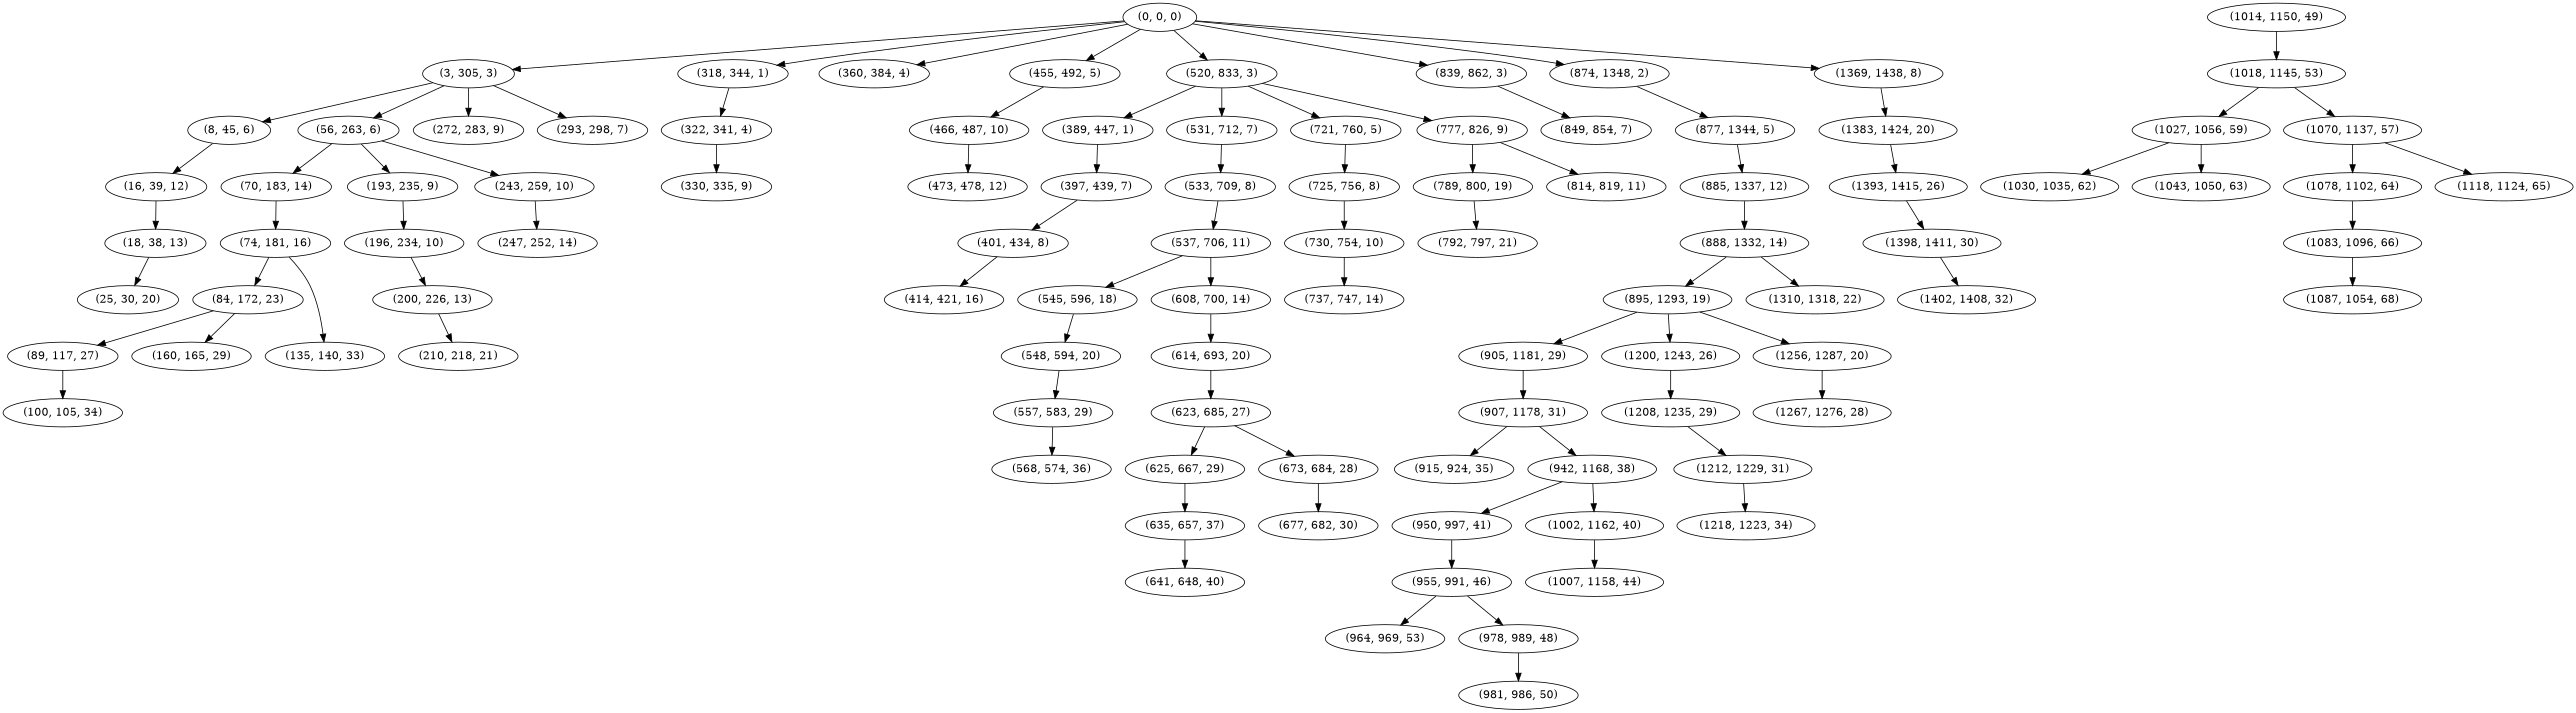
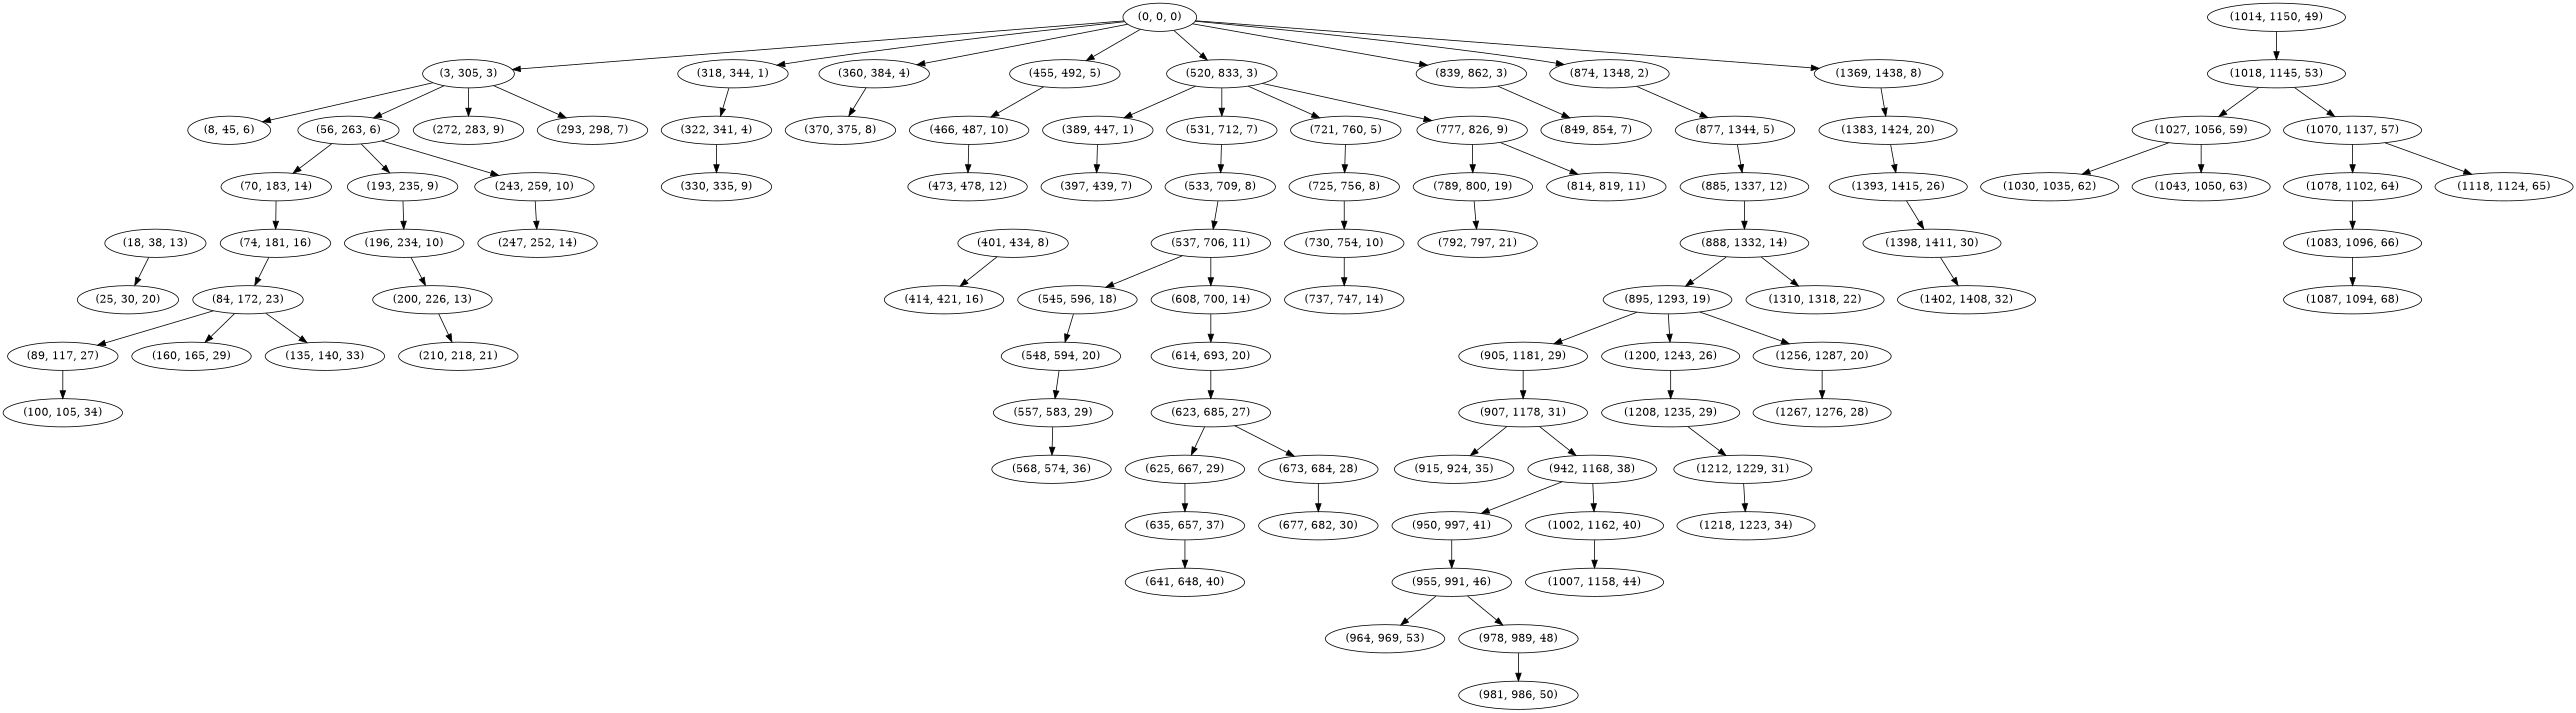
  digraph {
    "(0, 0, 0)"
    "(3, 305, 3)"
    "(318, 344, 1)"
    "(360, 384, 4)"
    "(455, 492, 5)"
    "(520, 833, 3)"
    "(839, 862, 3)"
    "(874, 1348, 2)"
    "(1369, 1438, 8)"
    "(8, 45, 6)"
    "(56, 263, 6)"
    "(272, 283, 9)"
    "(293, 298, 7)"
    "(322, 341, 4)"
+   "(370, 375, 8)"
    "(389, 447, 1)"
    "(397, 439, 7)"
    "(466, 487, 10)"
    "(531, 712, 7)"
    "(721, 760, 5)"
    "(777, 826, 9)"
    "(849, 854, 7)"
    "(877, 1344, 5)"
    "(1383, 1424, 20)"
-   "(16, 39, 12)"
    "(70, 183, 14)"
    "(193, 235, 9)"
    "(243, 259, 10)"
    "(18, 38, 13)"
    "(25, 30, 20)"
    "(74, 181, 16)"
    "(196, 234, 10)"
    "(247, 252, 14)"
    "(84, 172, 23)"
    "(89, 117, 27)"
    "(135, 140, 33)"
    "(160, 165, 29)"
    "(100, 105, 34)"
    "(200, 226, 13)"
    "(210, 218, 21)"
    "(330, 335, 9)"
    "(401, 434, 8)"
    "(414, 421, 16)"
    "(473, 478, 12)"
    "(533, 709, 8)"
    "(725, 756, 8)"
    "(789, 800, 19)"
    "(814, 819, 11)"
    "(537, 706, 11)"
    "(545, 596, 18)"
    "(608, 700, 14)"
    "(548, 594, 20)"
    "(614, 693, 20)"
    "(557, 583, 29)"
    "(568, 574, 36)"
    "(623, 685, 27)"
    "(625, 667, 29)"
    "(673, 684, 28)"
    "(635, 657, 37)"
    "(677, 682, 30)"
    "(641, 648, 40)"
    "(730, 754, 10)"
    "(737, 747, 14)"
    "(792, 797, 21)"
    "(885, 1337, 12)"
    "(888, 1332, 14)"
    "(895, 1293, 19)"
    "(1310, 1318, 22)"
    "(905, 1181, 29)"
    "(1200, 1243, 26)"
    "(1256, 1287, 20)"
    "(907, 1178, 31)"
    "(1208, 1235, 29)"
    "(1267, 1276, 28)"
    "(915, 924, 35)"
    "(942, 1168, 38)"
    "(950, 997, 41)"
    "(1002, 1162, 40)"
    "(955, 991, 46)"
    "(1007, 1158, 44)"
    "(964, 969, 53)"
    "(978, 989, 48)"
    "(981, 986, 50)"
    "(1014, 1150, 49)"
    "(1018, 1145, 53)"
    "(1027, 1056, 59)"
    "(1070, 1137, 57)"
    "(1030, 1035, 62)"
    "(1043, 1050, 63)"
    "(1078, 1102, 64)"
    "(1118, 1124, 65)"
    "(1083, 1096, 66)"
-   "(1087, 1094, 68)" [label="(1087, 1054, 68)"]
+   "(1087, 1094, 68)"
    "(1212, 1229, 31)"
    "(1218, 1223, 34)"
    "(1393, 1415, 26)"
    "(1398, 1411, 30)"
    "(1402, 1408, 32)"
    "(0, 0, 0)" -> "(3, 305, 3)"
    "(0, 0, 0)" -> "(318, 344, 1)"
    "(0, 0, 0)" -> "(360, 384, 4)"
    "(0, 0, 0)" -> "(455, 492, 5)"
    "(0, 0, 0)" -> "(520, 833, 3)"
    "(0, 0, 0)" -> "(839, 862, 3)"
    "(0, 0, 0)" -> "(874, 1348, 2)"
    "(0, 0, 0)" -> "(1369, 1438, 8)"
    "(3, 305, 3)" -> "(8, 45, 6)"
    "(3, 305, 3)" -> "(56, 263, 6)"
    "(3, 305, 3)" -> "(272, 283, 9)"
    "(3, 305, 3)" -> "(293, 298, 7)"
    "(318, 344, 1)" -> "(322, 341, 4)"
+   "(360, 384, 4)" -> "(370, 375, 8)"
    "(455, 492, 5)" -> "(466, 487, 10)"
    "(520, 833, 3)" -> "(389, 447, 1)"
    "(520, 833, 3)" -> "(531, 712, 7)"
    "(520, 833, 3)" -> "(721, 760, 5)"
    "(520, 833, 3)" -> "(777, 826, 9)"
    "(839, 862, 3)" -> "(849, 854, 7)"
    "(874, 1348, 2)" -> "(877, 1344, 5)"
    "(1369, 1438, 8)" -> "(1383, 1424, 20)"
-   "(8, 45, 6)" -> "(16, 39, 12)"
    "(56, 263, 6)" -> "(70, 183, 14)"
    "(56, 263, 6)" -> "(193, 235, 9)"
    "(56, 263, 6)" -> "(243, 259, 10)"
    "(322, 341, 4)" -> "(330, 335, 9)"
    "(389, 447, 1)" -> "(397, 439, 7)"
-   "(397, 439, 7)" -> "(401, 434, 8)"
    "(466, 487, 10)" -> "(473, 478, 12)"
    "(531, 712, 7)" -> "(533, 709, 8)"
    "(721, 760, 5)" -> "(725, 756, 8)"
    "(777, 826, 9)" -> "(789, 800, 19)"
    "(777, 826, 9)" -> "(814, 819, 11)"
    "(877, 1344, 5)" -> "(885, 1337, 12)"
    "(1383, 1424, 20)" -> "(1393, 1415, 26)"
-   "(16, 39, 12)" -> "(18, 38, 13)"
    "(70, 183, 14)" -> "(74, 181, 16)"
    "(193, 235, 9)" -> "(196, 234, 10)"
    "(243, 259, 10)" -> "(247, 252, 14)"
    "(18, 38, 13)" -> "(25, 30, 20)"
    "(74, 181, 16)" -> "(84, 172, 23)"
    "(196, 234, 10)" -> "(200, 226, 13)"
    "(84, 172, 23)" -> "(89, 117, 27)"
-   "(74, 181, 16)" -> "(135, 140, 33)"
+   "(84, 172, 23)" -> "(135, 140, 33)"
    "(84, 172, 23)" -> "(160, 165, 29)"
    "(89, 117, 27)" -> "(100, 105, 34)"
    "(200, 226, 13)" -> "(210, 218, 21)"
    "(401, 434, 8)" -> "(414, 421, 16)"
    "(533, 709, 8)" -> "(537, 706, 11)"
    "(725, 756, 8)" -> "(730, 754, 10)"
    "(789, 800, 19)" -> "(792, 797, 21)"
    "(537, 706, 11)" -> "(545, 596, 18)"
    "(537, 706, 11)" -> "(608, 700, 14)"
    "(545, 596, 18)" -> "(548, 594, 20)"
    "(608, 700, 14)" -> "(614, 693, 20)"
    "(548, 594, 20)" -> "(557, 583, 29)"
    "(614, 693, 20)" -> "(623, 685, 27)"
    "(557, 583, 29)" -> "(568, 574, 36)"
    "(623, 685, 27)" -> "(625, 667, 29)"
    "(623, 685, 27)" -> "(673, 684, 28)"
    "(625, 667, 29)" -> "(635, 657, 37)"
    "(673, 684, 28)" -> "(677, 682, 30)"
    "(635, 657, 37)" -> "(641, 648, 40)"
    "(730, 754, 10)" -> "(737, 747, 14)"
    "(885, 1337, 12)" -> "(888, 1332, 14)"
    "(888, 1332, 14)" -> "(895, 1293, 19)"
    "(888, 1332, 14)" -> "(1310, 1318, 22)"
    "(895, 1293, 19)" -> "(905, 1181, 29)"
    "(895, 1293, 19)" -> "(1200, 1243, 26)"
    "(895, 1293, 19)" -> "(1256, 1287, 20)"
    "(905, 1181, 29)" -> "(907, 1178, 31)"
    "(1200, 1243, 26)" -> "(1208, 1235, 29)"
    "(1256, 1287, 20)" -> "(1267, 1276, 28)"
    "(907, 1178, 31)" -> "(915, 924, 35)"
    "(907, 1178, 31)" -> "(942, 1168, 38)"
    "(1208, 1235, 29)" -> "(1212, 1229, 31)"
    "(942, 1168, 38)" -> "(950, 997, 41)"
    "(942, 1168, 38)" -> "(1002, 1162, 40)"
    "(950, 997, 41)" -> "(955, 991, 46)"
    "(1002, 1162, 40)" -> "(1007, 1158, 44)"
    "(955, 991, 46)" -> "(964, 969, 53)"
    "(955, 991, 46)" -> "(978, 989, 48)"
    "(978, 989, 48)" -> "(981, 986, 50)"
    "(1014, 1150, 49)" -> "(1018, 1145, 53)"
    "(1018, 1145, 53)" -> "(1027, 1056, 59)"
    "(1018, 1145, 53)" -> "(1070, 1137, 57)"
    "(1027, 1056, 59)" -> "(1030, 1035, 62)"
    "(1027, 1056, 59)" -> "(1043, 1050, 63)"
    "(1070, 1137, 57)" -> "(1078, 1102, 64)"
    "(1070, 1137, 57)" -> "(1118, 1124, 65)"
    "(1078, 1102, 64)" -> "(1083, 1096, 66)"
    "(1083, 1096, 66)" -> "(1087, 1094, 68)"
    "(1212, 1229, 31)" -> "(1218, 1223, 34)"
    "(1393, 1415, 26)" -> "(1398, 1411, 30)"
    "(1398, 1411, 30)" -> "(1402, 1408, 32)"
  }
